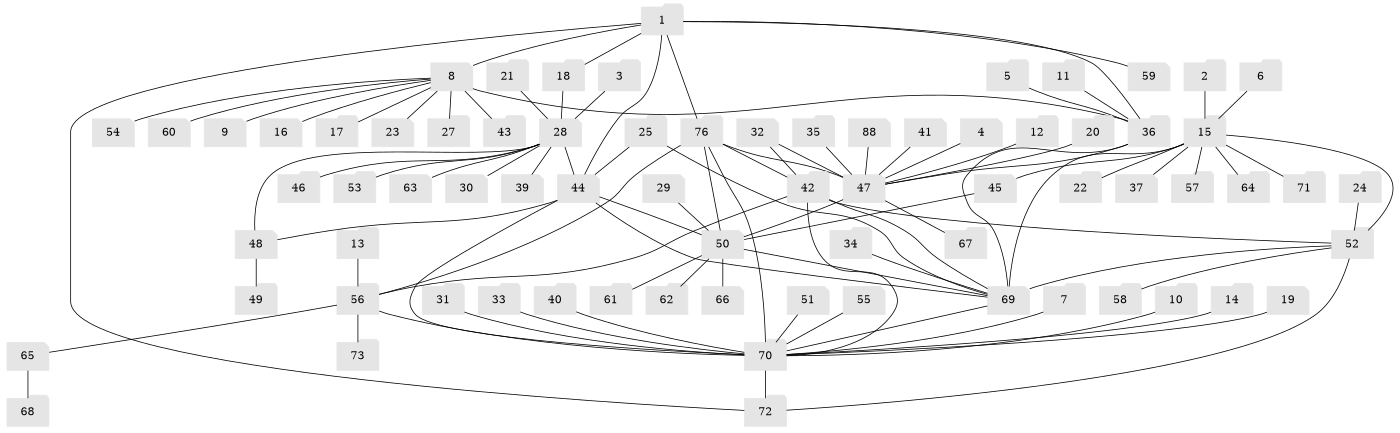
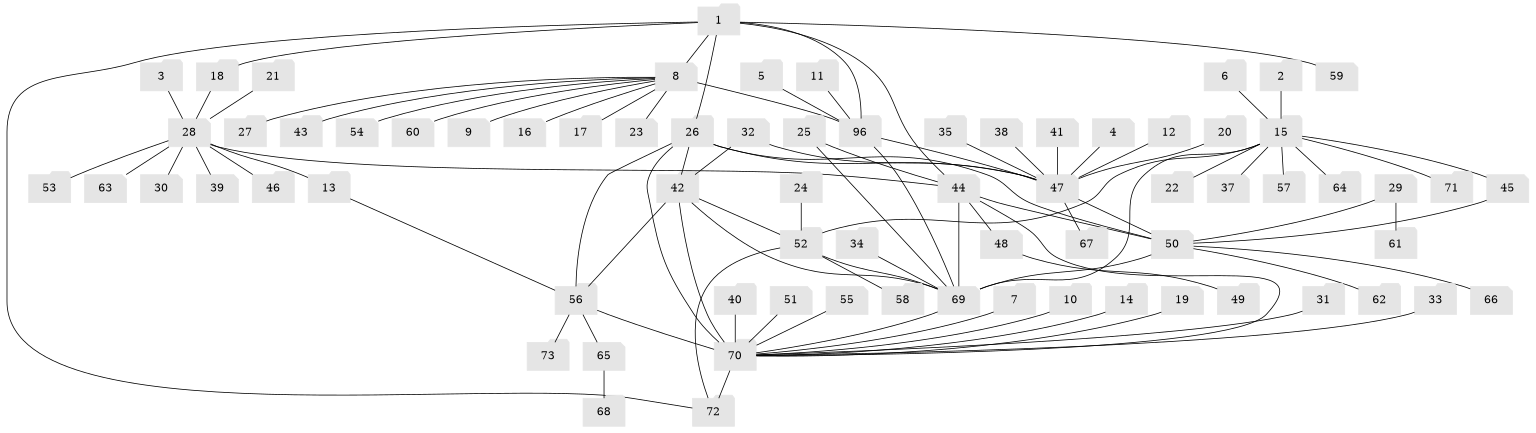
  graph {
    node [color=gray90 shape=folder style=filled]
    edge [weight=1.0]
    8 [shape=note]
    1
    18
-   26 [label=76]
-   36
+   26
+   36 [label=96]
    44 [shape=note]
    59 [shape=note]
    72
    9 [shape=note]
    16 [shape=note]
    17
    23 [shape=note]
    27
    43
    54 [shape=note]
    60 [shape=note]
    28 [shape=note]
    47 [shape=note]
    70
    56
    42
    50 [shape=note]
    69 [shape=note]
    48 [shape=note]
    49
    2
    15
    22
    37 [shape=note]
    45 [shape=note]
    52
    57
    64
    71
    3
    30 [shape=note]
    39 [shape=note]
    46
    53
    63 [shape=note]
    4 [shape=note]
    67
    5
    6
    7
    10
    11
    12
    13
    65 [shape=note]
    73
    14
    58
    19 [shape=note]
    20
    21
    24
    25
    61
    62
    66 [shape=note]
    29 [shape=note]
    31
    32 [shape=note]
    33
    34
    35
-   38 [shape=note label=88]
+   38 [shape=note]
    40
    41 [shape=note]
    51 [shape=note]
    55 [shape=note]
    68
    8 -- 36 [weight=4.0]
    8 -- 9
    8 -- 16
    8 -- 17
    8 -- 23
    8 -- 27
    8 -- 43
    8 -- 54
    8 -- 60
    1 -- 8 [weight=6.0]
    1 -- 18
    1 -- 26
    1 -- 36 [weight=6.0]
    1 -- 44
    1 -- 59
    1 -- 72
    18 -- 28
    26 -- 47
    26 -- 70 [weight=4.0]
    26 -- 56
    26 -- 42
    26 -- 50
    36 -- 47
    36 -- 69
    44 -- 70
    44 -- 50
    44 -- 69
    44 -- 48 [weight=2.0]
    28 -- 44 [weight=8.0]
-   28 -- 48 [weight=4.0]
+   28 -- 13 [weight=4.0]
    28 -- 30
    28 -- 39
    28 -- 46
    28 -- 53
    28 -- 63
    47 -- 50 [weight=6.0]
    47 -- 67
    70 -- 72 [weight=2.0]
    56 -- 70 [weight=4.0]
    56 -- 65
    56 -- 73
    42 -- 70 [weight=4.0]
    42 -- 56
    42 -- 69
    42 -- 52
    50 -- 69 [weight=2.0]
-   50 -- 61
+   29 -- 61
    50 -- 62
    50 -- 66
    69 -- 70
    48 -- 49
    2 -- 15
    15 -- 69 [weight=6.0]
    15 -- 22
    15 -- 37
    15 -- 45
    15 -- 52 [weight=6.0]
    15 -- 57
    15 -- 64
    15 -- 71
    45 -- 50
    52 -- 72
    52 -- 69 [weight=4.0]
    52 -- 58
    3 -- 28
    4 -- 47
    5 -- 36
    6 -- 15
    7 -- 70
    10 -- 70
    11 -- 36
    12 -- 47
    13 -- 56
    65 -- 68
    14 -- 70
    19 -- 70
    20 -- 47
    21 -- 28
    24 -- 52
    25 -- 44
    25 -- 69
    29 -- 50
    31 -- 70
    32 -- 47
    32 -- 42
    33 -- 70
    34 -- 69
    35 -- 47
    38 -- 47
    40 -- 70
    41 -- 47
    51 -- 70
    55 -- 70
  }
